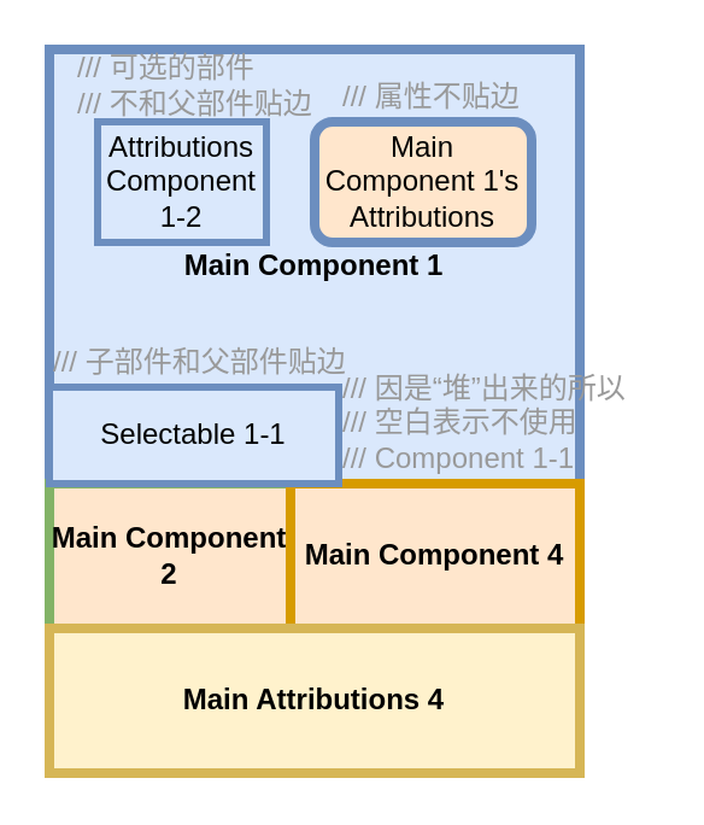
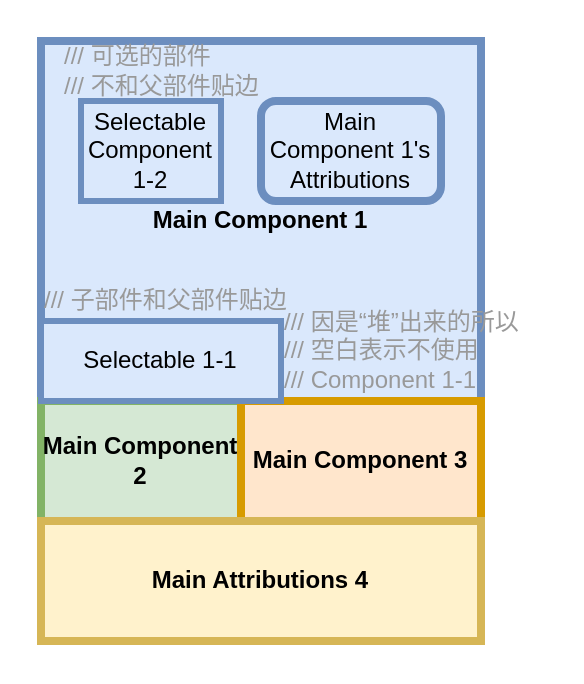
  <mxCell id="0" />
  <mxCell id="1" parent="0" />
  <mxCell id="2" value="&lt;b&gt;Main Component 1&lt;/b&gt;" style="rounded=0;whiteSpace=wrap;html=1;strokeWidth=4;fillColor=#dae8fc;strokeColor=#6c8ebf;" parent="1" vertex="1"><mxGeometry x="20" y="20" width="220" height="180" as="geometry" /></mxCell>
- <mxCell id="3" value="&lt;b&gt;Main Component 2&lt;/b&gt;" style="rounded=0;whiteSpace=wrap;html=1;strokeWidth=4;fillColor=#ffe6cc;strokeColor=#82b366;" parent="1" vertex="1"><mxGeometry x="20" y="200" width="100" height="60" as="geometry" /></mxCell>
- <mxCell id="4" value="&lt;b&gt;Main Component 4&lt;/b&gt;" style="rounded=0;whiteSpace=wrap;html=1;strokeWidth=4;fillColor=#ffe6cc;strokeColor=#d79b00;" parent="1" vertex="1"><mxGeometry x="120" y="200" width="120" height="60" as="geometry" /></mxCell>
+ <mxCell id="3" value="&lt;b&gt;Main Component 2&lt;/b&gt;" style="rounded=0;whiteSpace=wrap;html=1;strokeWidth=4;fillColor=#d5e8d4;strokeColor=#82b366;" parent="1" vertex="1"><mxGeometry x="20" y="200" width="100" height="60" as="geometry" /></mxCell>
+ <mxCell id="4" value="&lt;b&gt;Main Component 3&lt;/b&gt;" style="rounded=0;whiteSpace=wrap;html=1;strokeWidth=4;fillColor=#ffe6cc;strokeColor=#d79b00;" parent="1" vertex="1"><mxGeometry x="120" y="200" width="120" height="60" as="geometry" /></mxCell>
  <mxCell id="5" value="&lt;b&gt;Main Attributions 4&lt;/b&gt;" style="rounded=0;whiteSpace=wrap;html=1;strokeWidth=4;fillColor=#fff2cc;strokeColor=#d6b656;" parent="1" vertex="1"><mxGeometry x="20" y="260" width="220" height="60" as="geometry" /></mxCell>
  <mxCell id="6" value="Selectable 1-1" style="rounded=0;whiteSpace=wrap;html=1;strokeWidth=3;fillColor=#dae8fc;strokeColor=#6c8ebf;" parent="1" vertex="1"><mxGeometry x="20" y="160" width="120" height="40" as="geometry" /></mxCell>
- <mxCell id="7" value="Attributions Component 1-2" style="rounded=0;whiteSpace=wrap;html=1;strokeWidth=3;fillColor=#dae8fc;strokeColor=#6c8ebf;" parent="1" vertex="1"><mxGeometry x="40" y="50" width="70" height="50" as="geometry" /></mxCell>
- <mxCell id="8" value="Main Component 1's&lt;br&gt;Attributions" style="rounded=1;whiteSpace=wrap;html=1;strokeWidth=4;fillColor=#ffe6cc;strokeColor=#6c8ebf;" parent="1" vertex="1"><mxGeometry x="130" y="50" width="90" height="50" as="geometry" /></mxCell>
+ <mxCell id="7" value="Selectable Component 1-2" style="rounded=0;whiteSpace=wrap;html=1;strokeWidth=3;fillColor=#dae8fc;strokeColor=#6c8ebf;" parent="1" vertex="1"><mxGeometry x="40" y="50" width="70" height="50" as="geometry" /></mxCell>
+ <mxCell id="8" value="Main Component 1's&lt;br&gt;Attributions" style="rounded=1;whiteSpace=wrap;html=1;strokeWidth=4;fillColor=#dae8fc;strokeColor=#6c8ebf;" parent="1" vertex="1"><mxGeometry x="130" y="50" width="90" height="50" as="geometry" /></mxCell>
  <mxCell id="9" value="&lt;font color=&quot;#999999&quot;&gt;/// 可选的部件&lt;br&gt;/// 不和父部件贴边&lt;/font&gt;" style="text;html=1;align=left;verticalAlign=middle;resizable=0;points=[];;autosize=1;" parent="1" vertex="1"><mxGeometry x="30" y="20" width="110" height="30" as="geometry" /></mxCell>
- <mxCell id="10" value="&lt;font color=&quot;#999999&quot;&gt;/// 属性不贴边&lt;br&gt;&lt;/font&gt;" style="text;html=1;align=left;verticalAlign=middle;resizable=0;points=[];;autosize=1;" parent="1" vertex="1"><mxGeometry x="140" y="30" width="90" height="20" as="geometry" /></mxCell>
  <mxCell id="11" value="&lt;font color=&quot;#999999&quot;&gt;/// 子部件和父部件贴边&lt;br&gt;&lt;/font&gt;" style="text;html=1;align=left;verticalAlign=middle;resizable=0;points=[];;autosize=1;" parent="1" vertex="1"><mxGeometry x="20" y="140" width="140" height="20" as="geometry" /></mxCell>
  <mxCell id="12" value="&lt;font color=&quot;#999999&quot;&gt;/// 因是“&lt;/font&gt;&lt;span style=&quot;color: rgb(153 , 153 , 153)&quot;&gt;堆”出来的所以&lt;/span&gt;&lt;font color=&quot;#999999&quot;&gt;&lt;br&gt;/// 空白表示不使用&lt;br&gt;/// Component 1-1&lt;br&gt;&lt;/font&gt;" style="text;html=1;align=left;verticalAlign=middle;resizable=0;points=[];;autosize=1;" parent="1" vertex="1"><mxGeometry x="140" y="150" width="130" height="50" as="geometry" /></mxCell>
